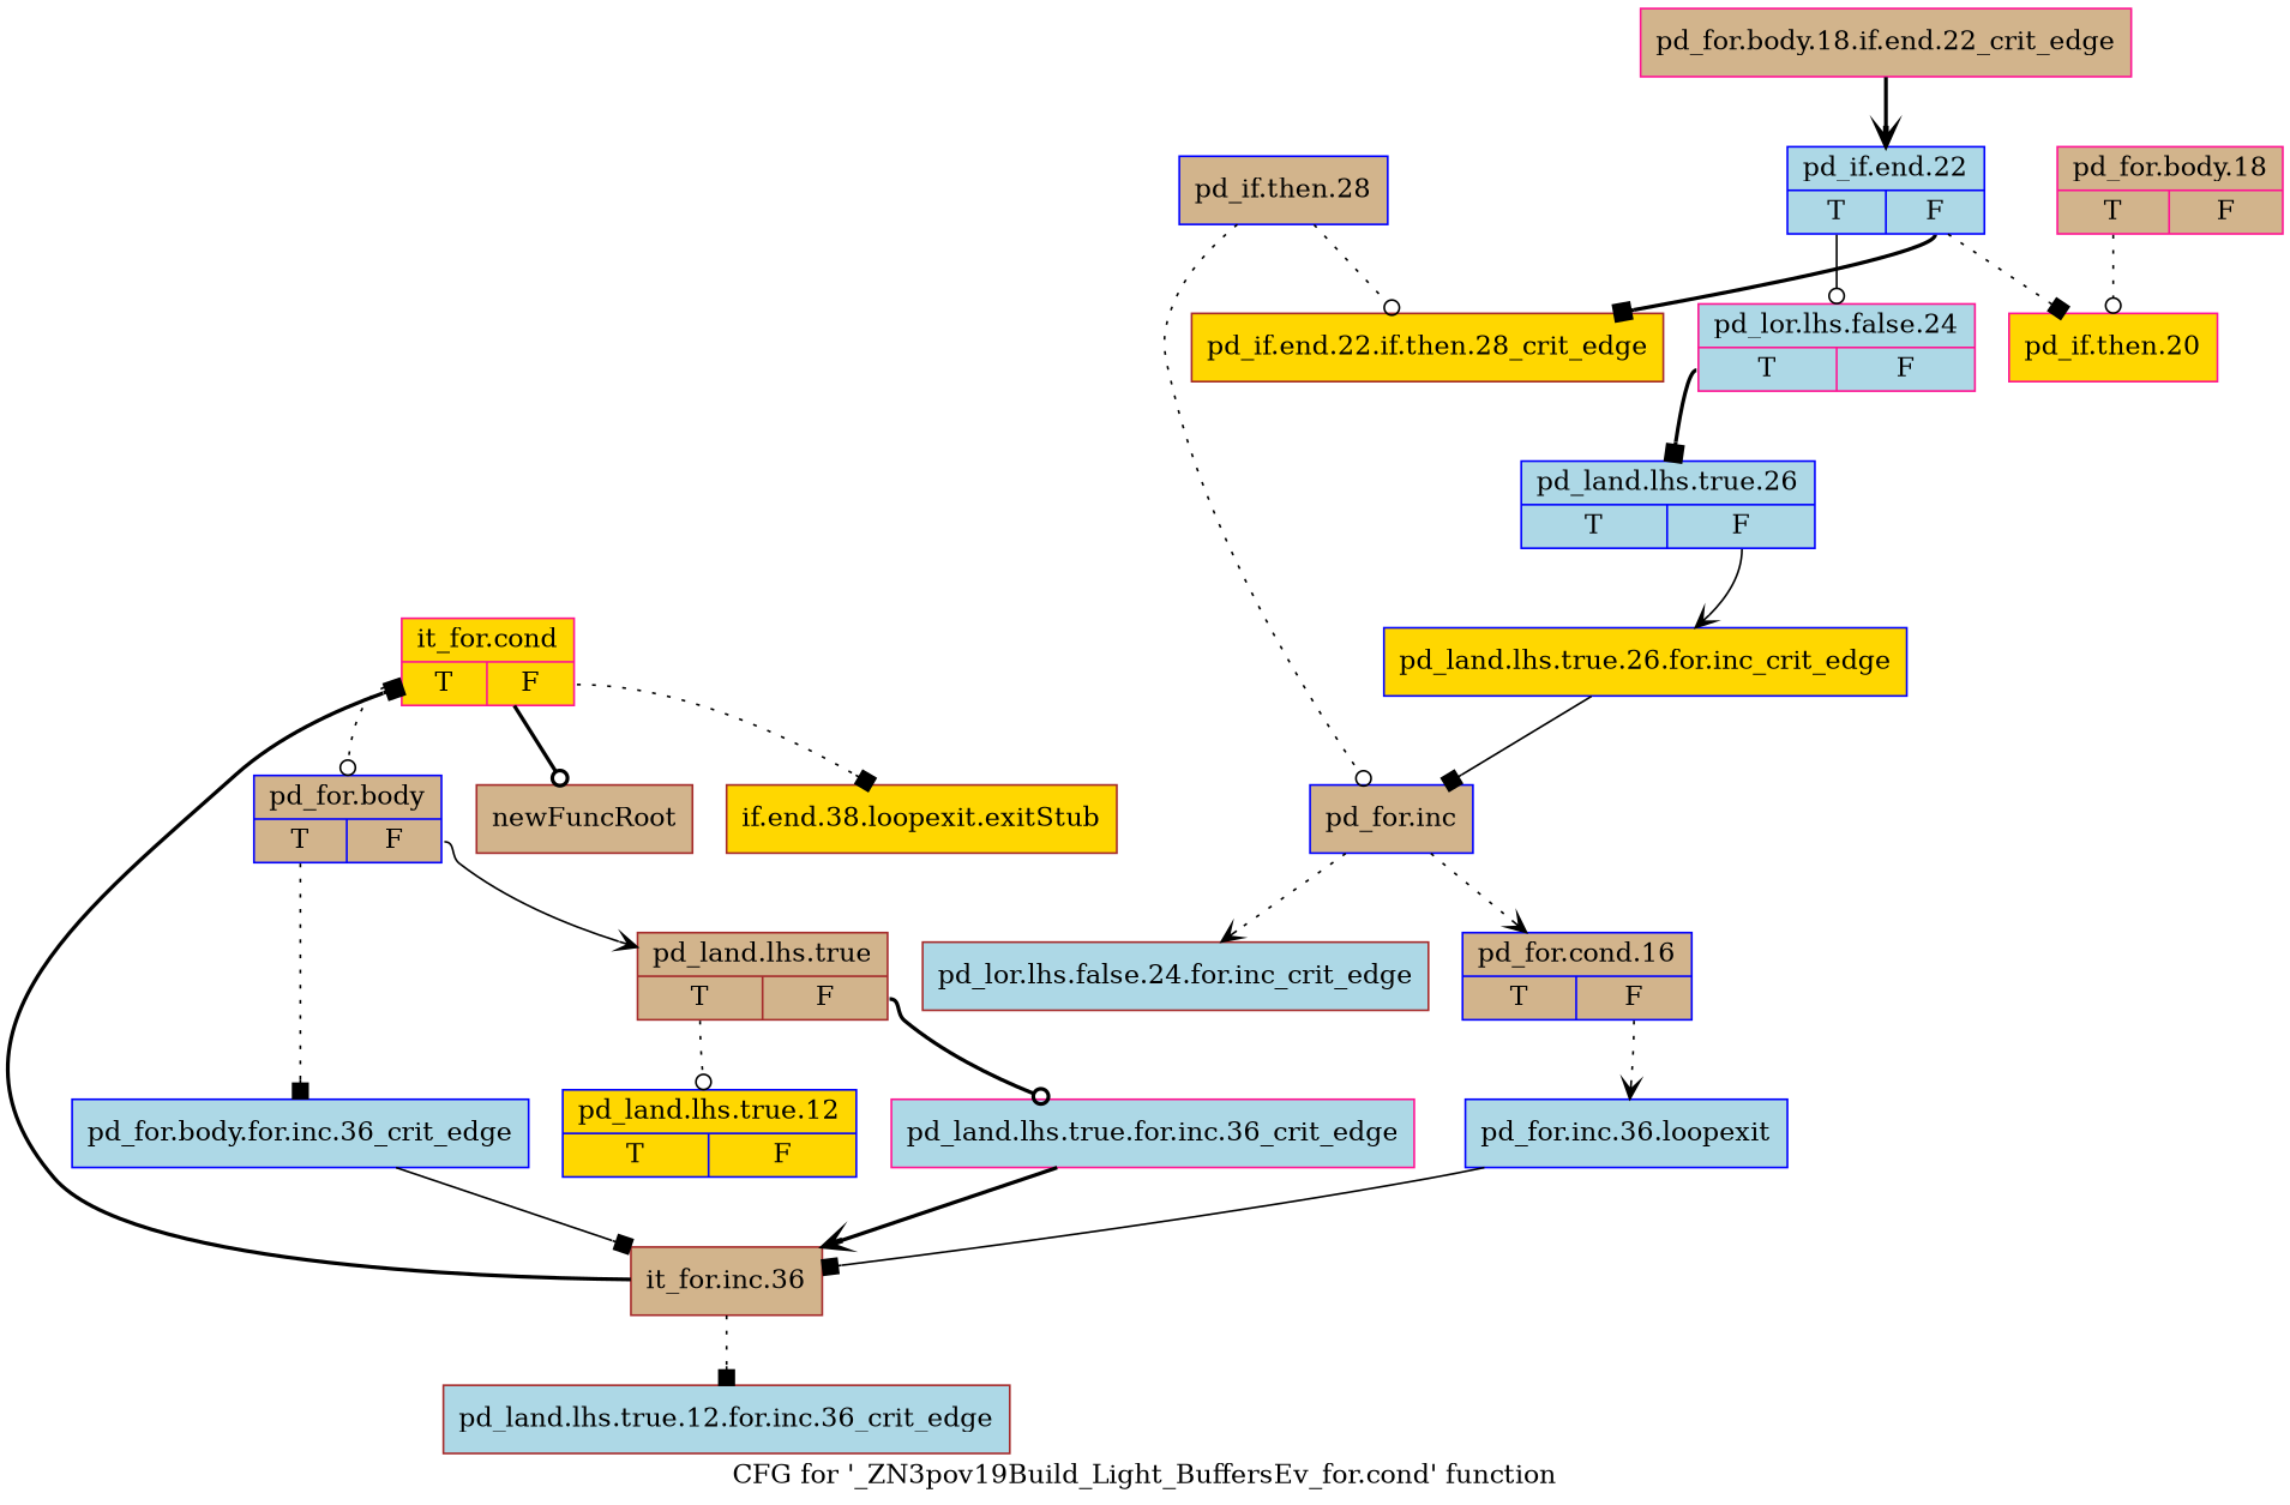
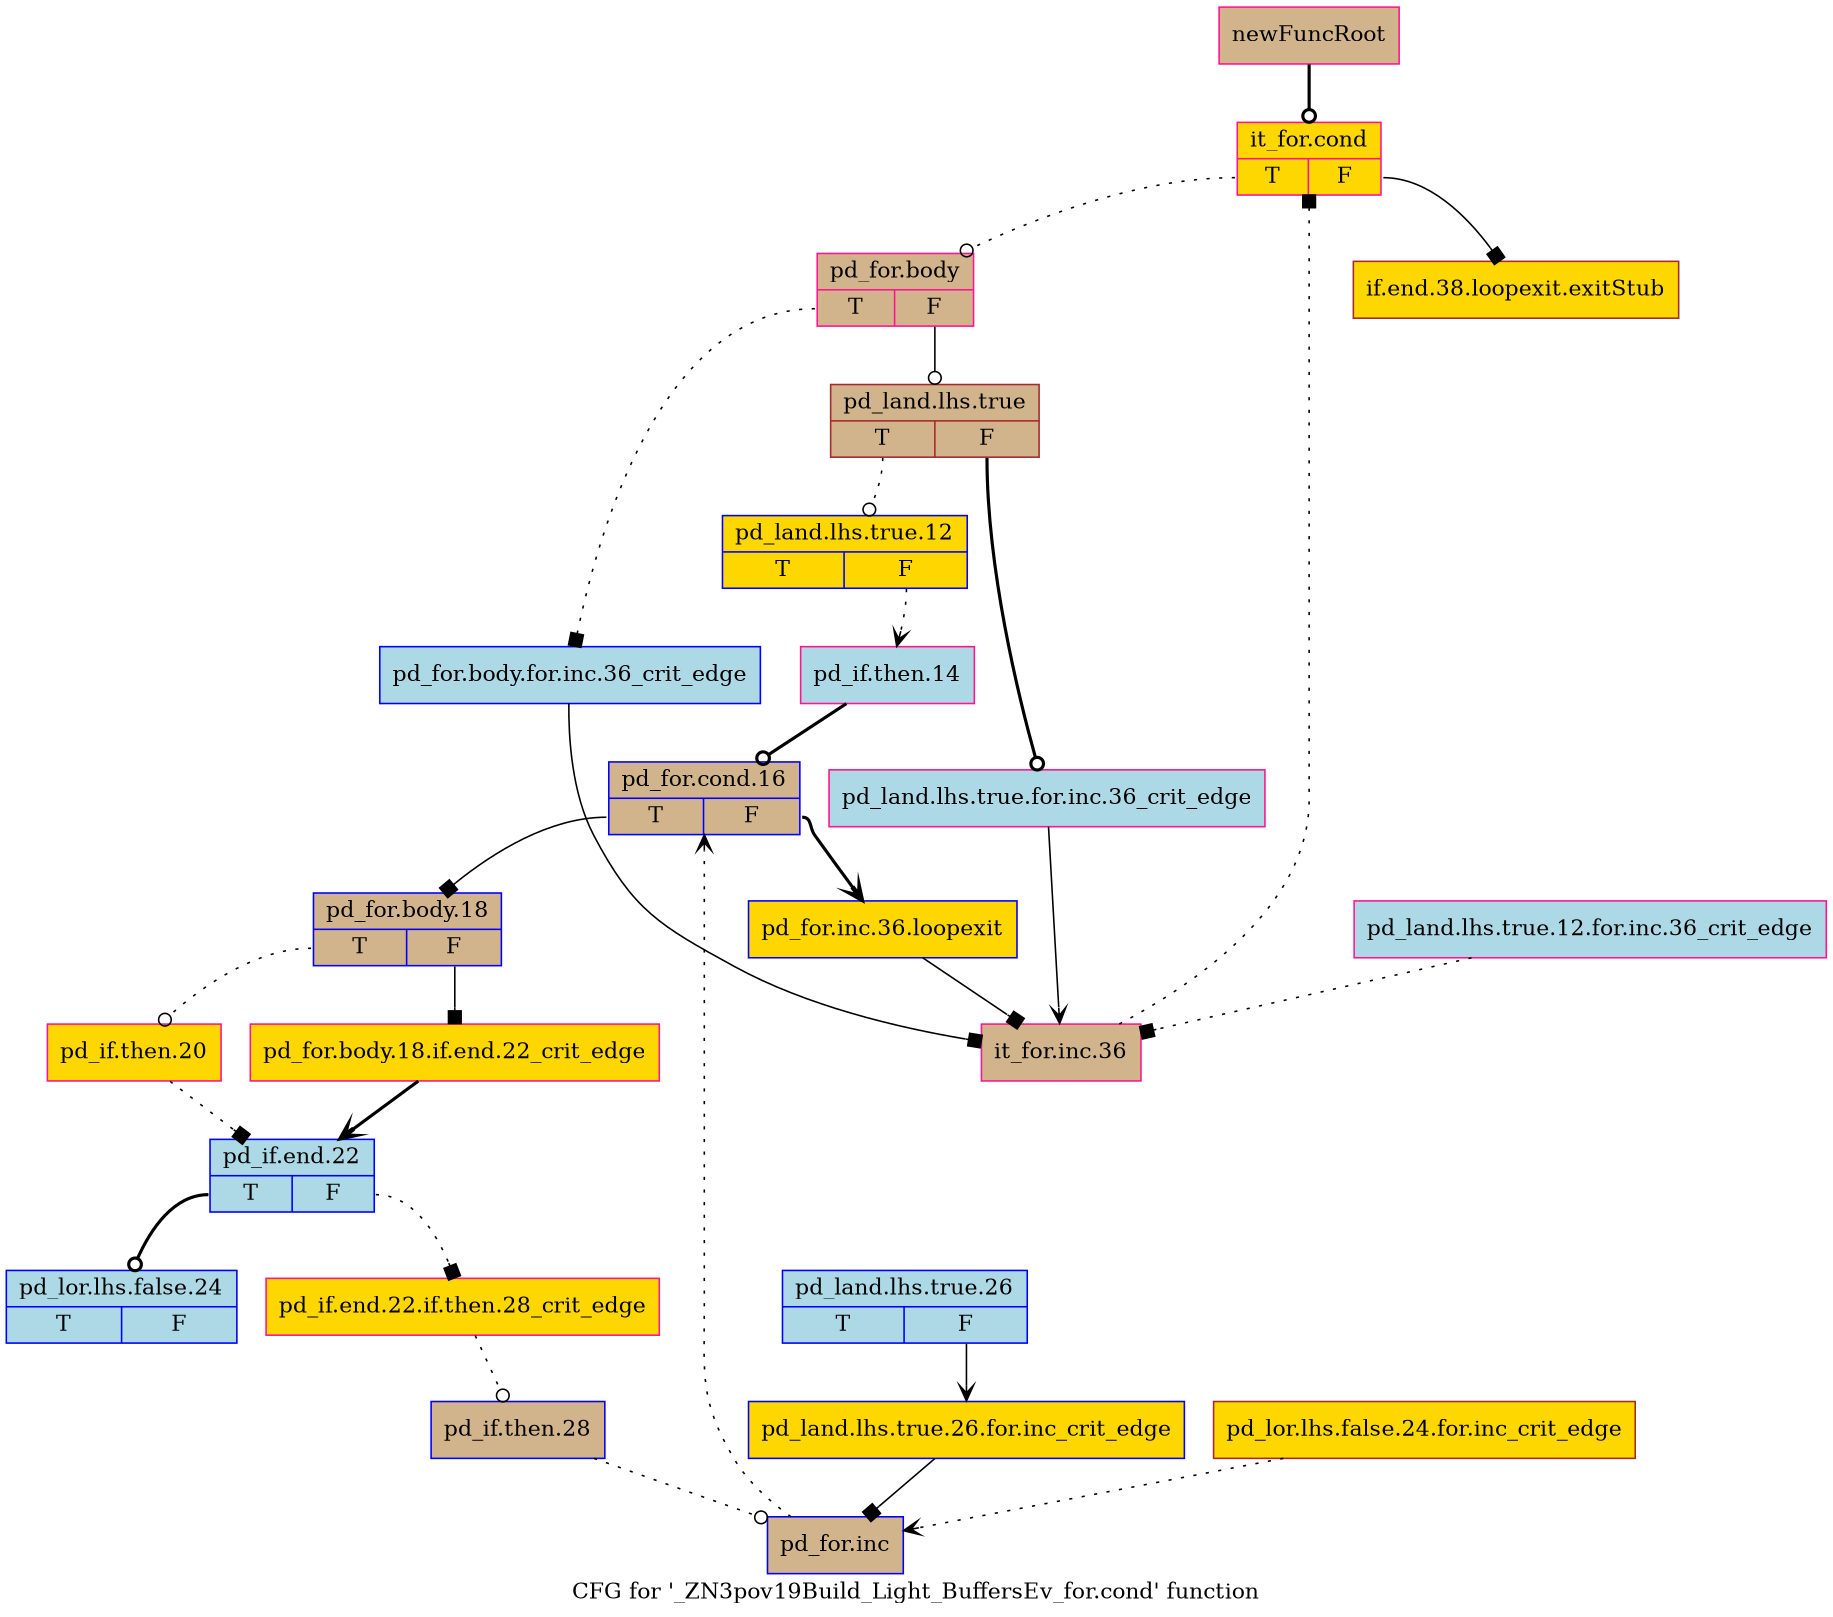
  digraph {
    label="CFG for '_ZN3pov19Build_Light_BuffersEv_for.cond' function"
    node [color=blue fillcolor=lightblue shape=record style=filled]
    edge [arrowhead=box style=dotted]
-   n1 [color=brown fillcolor=tan label="{newFuncRoot}"]
+   n1 [color=deeppink fillcolor=tan label="{newFuncRoot}"]
    n2 [color=deeppink fillcolor=gold label="{it_for.cond|{<s0>T|<s1>F}}"]
    n3 [color=brown fillcolor=gold label="{if.end.38.loopexit.exitStub}"]
-   n4 [fillcolor=tan label="{pd_for.body|{<s0>T|<s1>F}}"]
+   n4 [color=deeppink fillcolor=tan label="{pd_for.body|{<s0>T|<s1>F}}"]
    n5 [label="{pd_for.body.for.inc.36_crit_edge}"]
    n6 [color=brown fillcolor=tan label="{pd_land.lhs.true|{<s0>T|<s1>F}}"]
-   n7 [color=brown fillcolor=tan label="{it_for.inc.36}"]
+   n7 [color=deeppink fillcolor=tan label="{it_for.inc.36}"]
    n8 [fillcolor=gold label="{pd_land.lhs.true.12|{<s0>T|<s1>F}}"]
    n9 [color=deeppink label="{pd_land.lhs.true.for.inc.36_crit_edge}"]
-   n11 [color=brown label="{pd_land.lhs.true.12.for.inc.36_crit_edge}"]
+   n10 [color=deeppink label="{pd_if.then.14}"]
+   n11 [color=deeppink label="{pd_land.lhs.true.12.for.inc.36_crit_edge}"]
    n12 [fillcolor=tan label="{pd_for.cond.16|{<s0>T|<s1>F}}"]
-   n13 [color=deeppink fillcolor=tan label="{pd_for.body.18|{<s0>T|<s1>F}}"]
-   n14 [label="{pd_for.inc.36.loopexit}"]
+   n13 [fillcolor=tan label="{pd_for.body.18|{<s0>T|<s1>F}}"]
+   n14 [fillcolor=gold label="{pd_for.inc.36.loopexit}"]
    n15 [color=deeppink fillcolor=gold label="{pd_if.then.20}"]
-   n16 [color=deeppink fillcolor=tan label="{pd_for.body.18.if.end.22_crit_edge}"]
+   n16 [color=deeppink fillcolor=gold label="{pd_for.body.18.if.end.22_crit_edge}"]
    n17 [label="{pd_if.end.22|{<s0>T|<s1>F}}"]
-   n18 [color=deeppink label="{pd_lor.lhs.false.24|{<s0>T|<s1>F}}"]
-   n19 [color=brown fillcolor=gold label="{pd_if.end.22.if.then.28_crit_edge}"]
+   n18 [label="{pd_lor.lhs.false.24|{<s0>T|<s1>F}}"]
+   n19 [color=deeppink fillcolor=gold label="{pd_if.end.22.if.then.28_crit_edge}"]
    n20 [label="{pd_land.lhs.true.26|{<s0>T|<s1>F}}"]
    n21 [fillcolor=tan label="{pd_if.then.28}"]
    n22 [fillcolor=gold label="{pd_land.lhs.true.26.for.inc_crit_edge}"]
-   n23 [color=brown label="{pd_lor.lhs.false.24.for.inc_crit_edge}"]
+   n23 [color=brown fillcolor=gold label="{pd_lor.lhs.false.24.for.inc_crit_edge}"]
    n24 [fillcolor=tan label="{pd_for.inc}"]
-   n2 -> n1 [arrowhead=odot style=bold]
-   n2 -> n3 [tailport=s1]
+   n1 -> n2 [arrowhead=odot style=bold]
+   n2 -> n3 [style=solid tailport=s1]
    n2 -> n4 [arrowhead=odot tailport=s0]
    n4 -> n5 [tailport=s0]
-   n4 -> n6 [arrowhead=vee style=solid tailport=s1]
+   n4 -> n6 [arrowhead=odot style=solid tailport=s1]
    n5 -> n7 [style=solid]
    n6 -> n8 [arrowhead=odot tailport=s0]
    n6 -> n9 [arrowhead=odot style=bold tailport=s1]
-   n7 -> n2 [style=bold]
-   n9 -> n7 [arrowhead=vee style=bold]
-   n7 -> n11
-   n12 -> n14 [arrowhead=vee tailport=s1]
+   n7 -> n2
+   n8 -> n10 [arrowhead=vee tailport=s1]
+   n9 -> n7 [arrowhead=vee style=solid]
+   n10 -> n12 [arrowhead=odot style=bold]
+   n11 -> n7
+   n12 -> n13 [style=solid tailport=s0]
+   n12 -> n14 [arrowhead=vee style=bold tailport=s1]
    n13 -> n15 [arrowhead=odot tailport=s0]
+   n13 -> n16 [style=solid tailport=s1]
    n14 -> n7 [style=solid]
-   n17 -> n15
+   n15 -> n17
    n16 -> n17 [arrowhead=vee style=bold]
-   n17 -> n18 [arrowhead=odot style=solid tailport=s0]
-   n17 -> n19 [style=bold tailport=s1]
-   n18 -> n20 [style=bold tailport=s0]
-   n21 -> n19 [arrowhead=odot]
+   n17 -> n18 [arrowhead=odot style=bold tailport=s0]
+   n17 -> n19 [tailport=s1]
+   n19 -> n21 [arrowhead=odot]
    n20 -> n22 [arrowhead=vee style=solid tailport=s1]
    n21 -> n24 [arrowhead=odot]
    n22 -> n24 [style=solid]
-   n24 -> n23 [arrowhead=vee]
+   n23 -> n24 [arrowhead=vee]
    n24 -> n12 [arrowhead=vee]
  }
